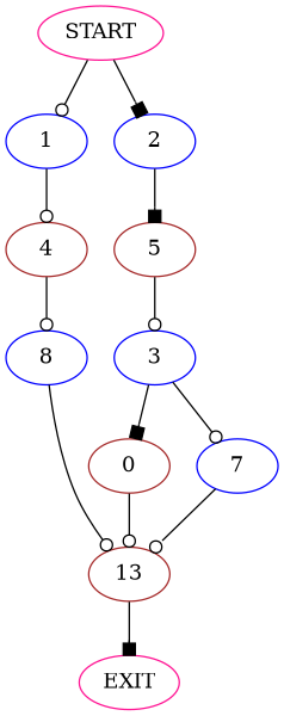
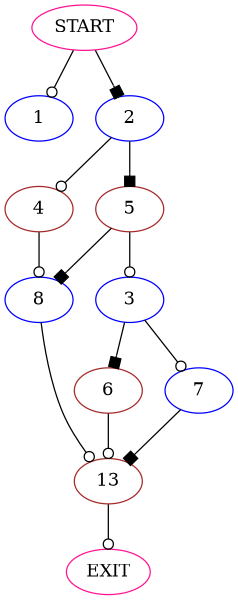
  digraph {
    node [color=blue]
    edge [arrowhead=odot]
    n1 [color=deeppink label=START]
    1
    2
    n4 [color=deeppink label=EXIT]
    4 [color=brown]
    5 [color=brown]
-   6 [color=brown label=0]
+   6 [color=brown]
    3
    7
    8
    n11 [color=brown label=13]
    n1 -> 1
    n1 -> 2 [arrowhead=box]
-   1 -> 4
+   2 -> 4
    2 -> 5 [arrowhead=box]
    4 -> 8
    5 -> 3
+   5 -> 8 [arrowhead=box]
    6 -> n11
    3 -> 6 [arrowhead=box]
    3 -> 7
-   7 -> n11
+   7 -> n11 [arrowhead=box]
    8 -> n11
-   n11 -> n4 [arrowhead=box]
+   n11 -> n4
  }
